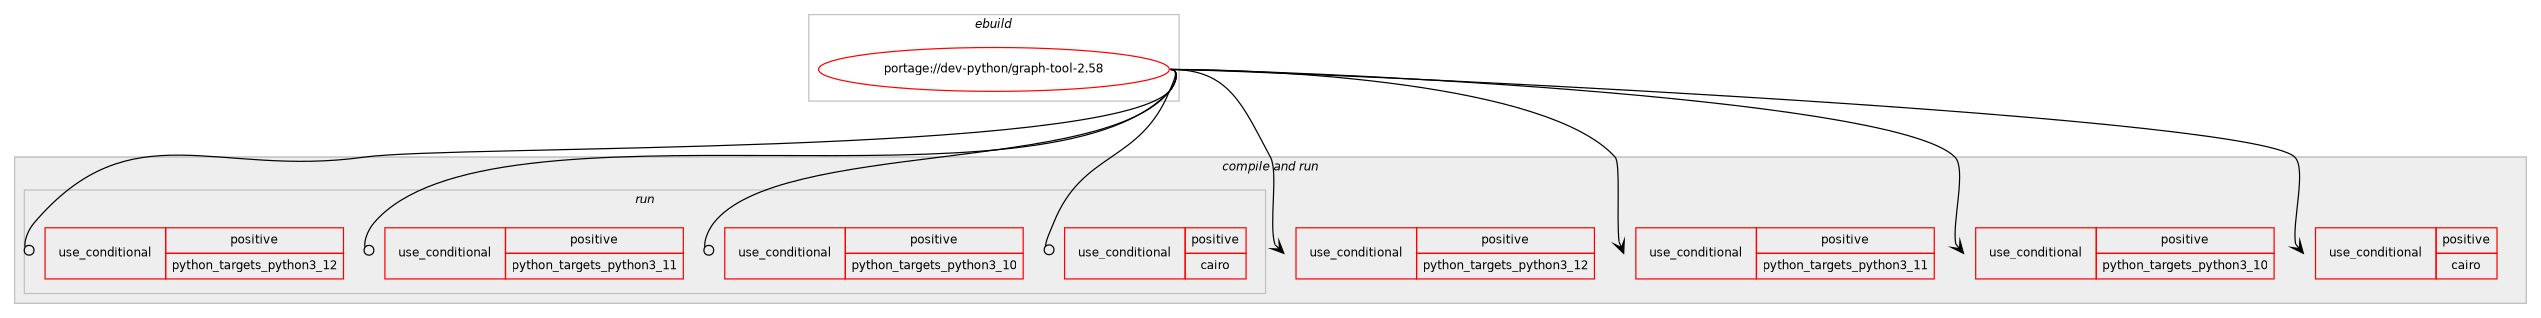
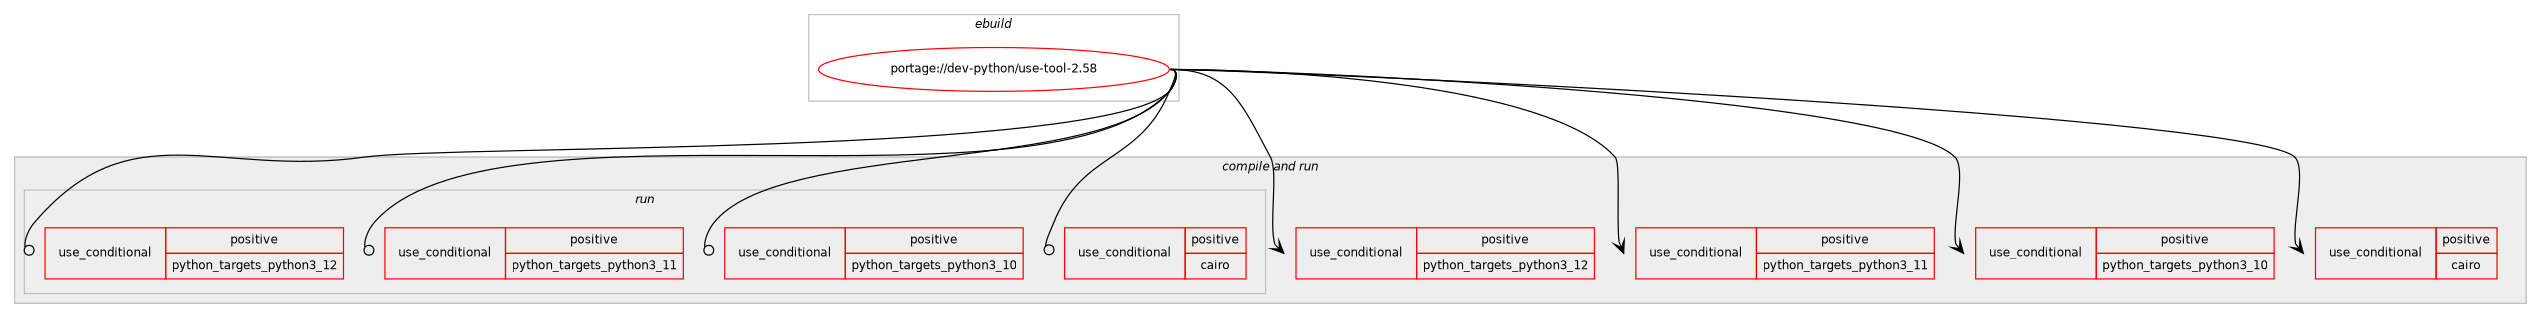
  digraph {
    compound=true
    concentrate=true
    fontname=Helvetica
    fontsize=10
    newrank=true
    rankdir=TB
    ranksep=1.5
    node [color=red fontname=Helvetica fontsize=10 shape=none]
    edge [arrowhead=vee headport=w style=solid tailport=e weight=20]
-   n1 [label="portage://dev-python/graph-tool-2.58" width=4 shape=""]
+   n1 [label="portage://dev-python/use-tool-2.58" width=4 shape=""]
    n2 [label=<<TABLE BORDER="0" CELLBORDER="1" CELLSPACING="0" CELLPADDING="4"><TR><TD ROWSPAN="3" CELLPADDING="10">use_conditional</TD></TR><TR><TD>positive</TD></TR><TR><TD>cairo</TD></TR></TABLE>>]
    n3 [label=<<TABLE BORDER="0" CELLBORDER="1" CELLSPACING="0" CELLPADDING="4"><TR><TD ROWSPAN="3" CELLPADDING="10">use_conditional</TD></TR><TR><TD>positive</TD></TR><TR><TD>python_targets_python3_10</TD></TR></TABLE>>]
    n4 [label=<<TABLE BORDER="0" CELLBORDER="1" CELLSPACING="0" CELLPADDING="4"><TR><TD ROWSPAN="3" CELLPADDING="10">use_conditional</TD></TR><TR><TD>positive</TD></TR><TR><TD>python_targets_python3_11</TD></TR></TABLE>>]
    n5 [label=<<TABLE BORDER="0" CELLBORDER="1" CELLSPACING="0" CELLPADDING="4"><TR><TD ROWSPAN="3" CELLPADDING="10">use_conditional</TD></TR><TR><TD>positive</TD></TR><TR><TD>python_targets_python3_12</TD></TR></TABLE>>]
    n6 [label=<<TABLE BORDER="0" CELLBORDER="1" CELLSPACING="0" CELLPADDING="4"><TR><TD ROWSPAN="3" CELLPADDING="10">use_conditional</TD></TR><TR><TD>positive</TD></TR><TR><TD>cairo</TD></TR></TABLE>>]
    n7 [label=<<TABLE BORDER="0" CELLBORDER="1" CELLSPACING="0" CELLPADDING="4"><TR><TD ROWSPAN="3" CELLPADDING="10">use_conditional</TD></TR><TR><TD>positive</TD></TR><TR><TD>python_targets_python3_10</TD></TR></TABLE>>]
    n8 [label=<<TABLE BORDER="0" CELLBORDER="1" CELLSPACING="0" CELLPADDING="4"><TR><TD ROWSPAN="3" CELLPADDING="10">use_conditional</TD></TR><TR><TD>positive</TD></TR><TR><TD>python_targets_python3_11</TD></TR></TABLE>>]
    n9 [label=<<TABLE BORDER="0" CELLBORDER="1" CELLSPACING="0" CELLPADDING="4"><TR><TD ROWSPAN="3" CELLPADDING="10">use_conditional</TD></TR><TR><TD>positive</TD></TR><TR><TD>python_targets_python3_12</TD></TR></TABLE>>]
    subgraph cluster_1 {
      color=gray
      label=<<i>ebuild</i>>
      rank=same
      n1
    }
    subgraph cluster_2 {
      color=gray
      label=<<i>dependencies</i>>
      subgraph cluster_3 {
        color=gray
        fillcolor="#eeeeee"
        label=<<i>compile</i>>
        style=filled
        subgraph sub_4 {
          color=gray
          fillcolor="#eeeeee"
          label=<<i>compile</i>>
          style=filled
          n2
        }
        subgraph sub_5 {
          color=gray
          fillcolor="#eeeeee"
          label=<<i>compile</i>>
          style=filled
          n3
        }
        subgraph sub_6 {
          color=gray
          fillcolor="#eeeeee"
          label=<<i>compile</i>>
          style=filled
          n4
        }
        subgraph sub_7 {
          color=gray
          fillcolor="#eeeeee"
          label=<<i>compile</i>>
          style=filled
          n5
        }
      }
      subgraph cluster_8 {
        color=gray
        fillcolor="#eeeeee"
        label=<<i>compile and run</i>>
        style=filled
      }
      subgraph cluster_9 {
        color=gray
        fillcolor="#eeeeee"
        label=<<i>run</i>>
        style=filled
        subgraph sub_10 {
          color=gray
          fillcolor="#eeeeee"
          label=<<i>run</i>>
          style=filled
          n6
        }
        subgraph sub_11 {
          color=gray
          fillcolor="#eeeeee"
          label=<<i>run</i>>
          style=filled
          n7
        }
        subgraph sub_12 {
          color=gray
          fillcolor="#eeeeee"
          label=<<i>run</i>>
          style=filled
          n8
        }
        subgraph sub_13 {
          color=gray
          fillcolor="#eeeeee"
          label=<<i>run</i>>
          style=filled
          n9
        }
      }
    }
    subgraph cluster_14 {
      color=gray
      label=<<i>candidates</i>>
      rank=same
    }
    n1 -> n2
    n1 -> n3
    n1 -> n4
    n1 -> n5
    n1 -> n6 [arrowhead=odot]
    n1 -> n7 [arrowhead=odot]
    n1 -> n8 [arrowhead=odot]
    n1 -> n9 [arrowhead=odot]
  }
